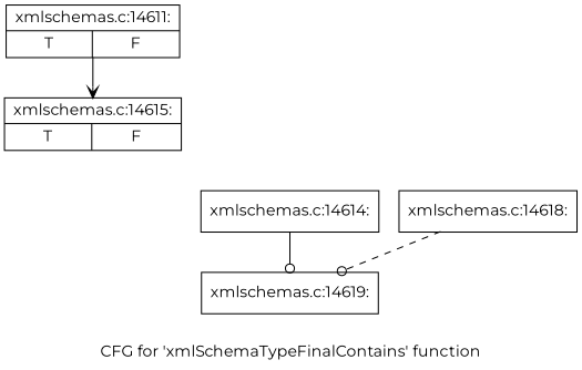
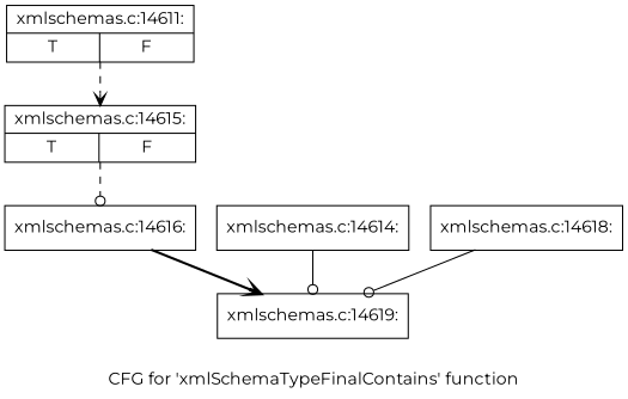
  digraph {
    fontname=Montserrat
    label="CFG for 'xmlSchemaTypeFinalContains' function"
    node [fontname=Montserrat shape=record]
    edge [arrowhead=odot fontname=Montserrat style=dashed]
    n1 [label="{xmlschemas.c:14611:|{<s0>T|<s1>F}}"]
    n2 [label="{xmlschemas.c:14615:|{<s0>T|<s1>F}}"]
    n3 [label="{xmlschemas.c:14614:}"]
    n4 [label="{xmlschemas.c:14619:}"]
+   n5 [label="{xmlschemas.c:14616:}"]
    n6 [label="{xmlschemas.c:14618:}"]
-   n1 -> n2 [arrowhead=vee style=solid]
+   n1 -> n2 [arrowhead=vee]
+   n2 -> n5
    n3 -> n4 [style=solid]
-   n6 -> n4
+   n5 -> n4 [arrowhead=vee style=bold]
+   n6 -> n4 [style=solid]
  }
